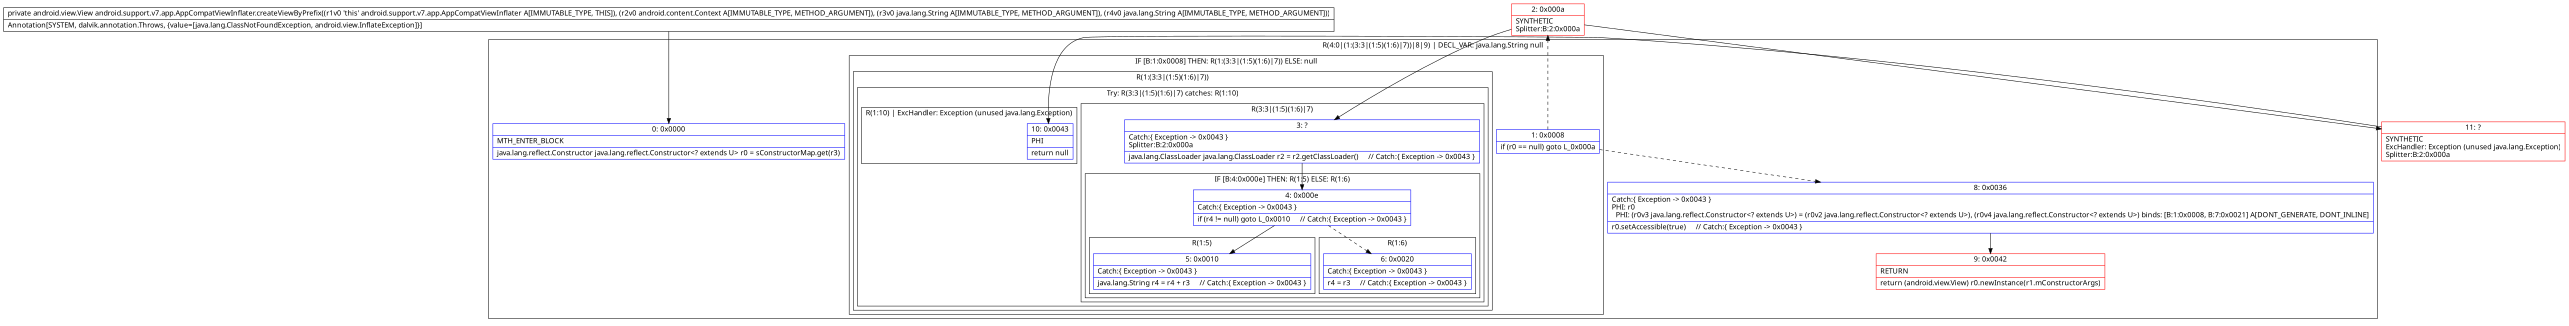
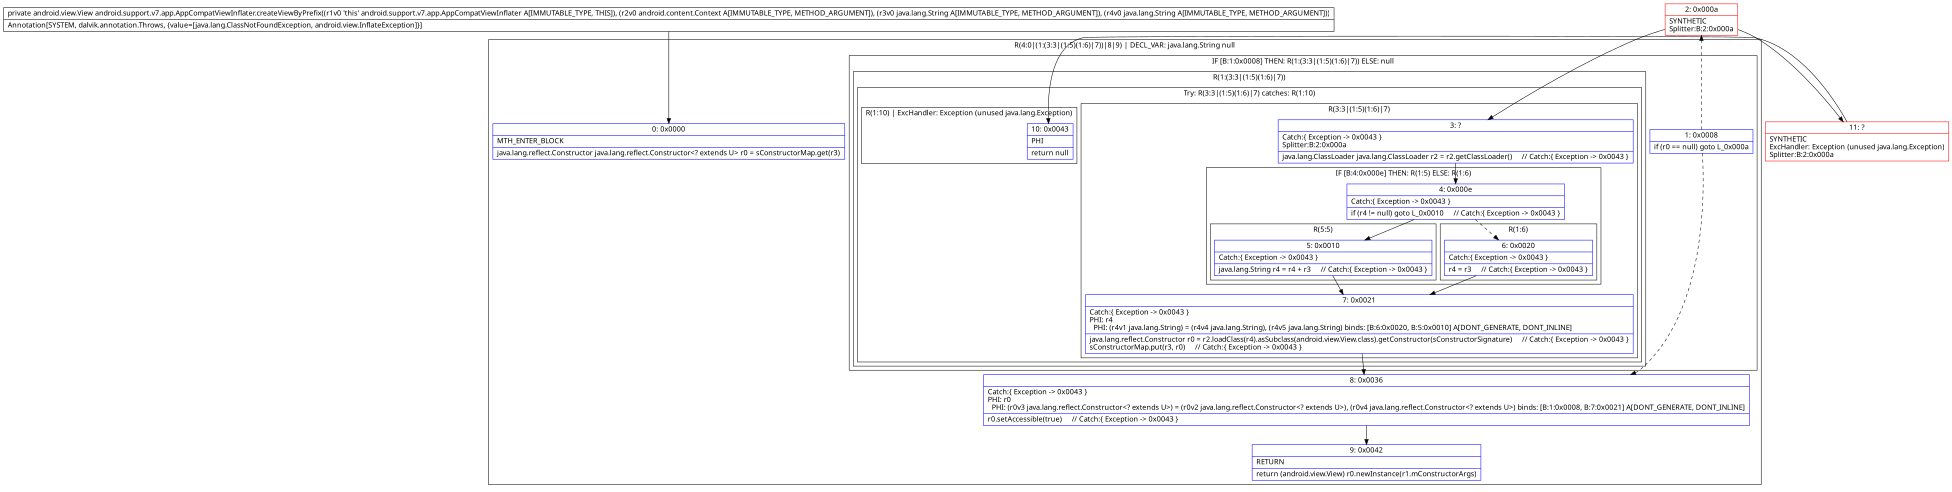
  digraph {
    fontname="Noto Sans"
    node [color=blue fontname="Noto Sans" shape=record]
    edge [fontname="Noto Sans"]
    n1 [label="{5\:\ 0x0010|Catch:\{ Exception \-\> 0x0043 \}\l|java.lang.String r4 = r4 + r3     \/\/ Catch:\{ Exception \-\> 0x0043 \}\l}"]
    n2 [label="{6\:\ 0x0020|Catch:\{ Exception \-\> 0x0043 \}\l|r4 = r3     \/\/ Catch:\{ Exception \-\> 0x0043 \}\l}"]
    n3 [label="{4\:\ 0x000e|Catch:\{ Exception \-\> 0x0043 \}\l|if (r4 != null) goto L_0x0010     \/\/ Catch:\{ Exception \-\> 0x0043 \}\l}"]
    n4 [label="{3\:\ ?|Catch:\{ Exception \-\> 0x0043 \}\lSplitter:B:2:0x000a\l|java.lang.ClassLoader java.lang.ClassLoader r2 = r2.getClassLoader()     \/\/ Catch:\{ Exception \-\> 0x0043 \}\l}"]
+   n5 [label="{7\:\ 0x0021|Catch:\{ Exception \-\> 0x0043 \}\lPHI: r4 \l  PHI: (r4v1 java.lang.String) = (r4v4 java.lang.String), (r4v5 java.lang.String) binds: [B:6:0x0020, B:5:0x0010] A[DONT_GENERATE, DONT_INLINE]\l|java.lang.reflect.Constructor r0 = r2.loadClass(r4).asSubclass(android.view.View.class).getConstructor(sConstructorSignature)     \/\/ Catch:\{ Exception \-\> 0x0043 \}\lsConstructorMap.put(r3, r0)     \/\/ Catch:\{ Exception \-\> 0x0043 \}\l}"]
    n6 [label="{10\:\ 0x0043|PHI\l|return null\l}"]
    n7 [label="{1\:\ 0x0008|if (r0 == null) goto L_0x000a\l}"]
    n8 [label="{0\:\ 0x0000|MTH_ENTER_BLOCK\l|java.lang.reflect.Constructor java.lang.reflect.Constructor\<? extends U\> r0 = sConstructorMap.get(r3)\l}"]
    n9 [label="{8\:\ 0x0036|Catch:\{ Exception \-\> 0x0043 \}\lPHI: r0 \l  PHI: (r0v3 java.lang.reflect.Constructor\<? extends U\>) = (r0v2 java.lang.reflect.Constructor\<? extends U\>), (r0v4 java.lang.reflect.Constructor\<? extends U\>) binds: [B:1:0x0008, B:7:0x0021] A[DONT_GENERATE, DONT_INLINE]\l|r0.setAccessible(true)     \/\/ Catch:\{ Exception \-\> 0x0043 \}\l}"]
-   n10 [color=red label="{9\:\ 0x0042|RETURN\l|return (android.view.View) r0.newInstance(r1.mConstructorArgs)\l}"]
+   n10 [label="{9\:\ 0x0042|RETURN\l|return (android.view.View) r0.newInstance(r1.mConstructorArgs)\l}"]
    n11 [color=red label="{2\:\ 0x000a|SYNTHETIC\lSplitter:B:2:0x000a\l}"]
    n12 [color=red label="{11\:\ ?|SYNTHETIC\lExcHandler: Exception (unused java.lang.Exception)\lSplitter:B:2:0x000a\l}"]
    n13 [label="{private android.view.View android.support.v7.app.AppCompatViewInflater.createViewByPrefix((r1v0 'this' android.support.v7.app.AppCompatViewInflater A[IMMUTABLE_TYPE, THIS]), (r2v0 android.content.Context A[IMMUTABLE_TYPE, METHOD_ARGUMENT]), (r3v0 java.lang.String A[IMMUTABLE_TYPE, METHOD_ARGUMENT]), (r4v0 java.lang.String A[IMMUTABLE_TYPE, METHOD_ARGUMENT]))  | Annotation[SYSTEM, dalvik.annotation.Throws, \{value=[java.lang.ClassNotFoundException, android.view.InflateException]\}]\l}" color=""]
    subgraph cluster_1 {
      label="R(4:0|(1:(3:3|(1:5)(1:6)|7))|8|9) | DECL_VAR: java.lang.String null\l"
      n8
      n9
      n10
      subgraph cluster_2 {
        label="IF [B:1:0x0008] THEN: R(1:(3:3|(1:5)(1:6)|7)) ELSE: null"
        n7
        subgraph cluster_3 {
          label="R(1:(3:3|(1:5)(1:6)|7))"
          subgraph cluster_4 {
            label="Try: R(3:3|(1:5)(1:6)|7) catches: R(1:10)"
            subgraph cluster_5 {
              label="R(3:3|(1:5)(1:6)|7)"
              n4
+             n5
              subgraph cluster_6 {
                label="IF [B:4:0x000e] THEN: R(1:5) ELSE: R(1:6)"
                n3
                subgraph cluster_7 {
-                 label="R(1:5)"
+                 label="R(5:5)"
                  n1
                }
                subgraph cluster_8 {
                  label="R(1:6)"
                  n2
                }
              }
            }
            subgraph cluster_9 {
              label="R(1:10) | ExcHandler: Exception (unused java.lang.Exception)\l"
              n6
            }
          }
        }
      }
    }
    subgraph cluster_10 {
      label="R(1:10) | ExcHandler: Exception (unused java.lang.Exception)\l"
    }
+   n1 -> n5
+   n2 -> n5
    n3 -> n1
    n3 -> n2 [style=dashed]
    n4 -> n3
+   n5 -> n9
    n7 -> n9 [style=dashed]
    n7 -> n11 [style=dashed]
    n9 -> n10
    n11 -> n4
    n11 -> n12
    n12 -> n6
    n13 -> n8
  }
